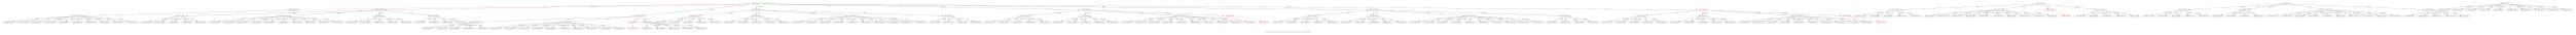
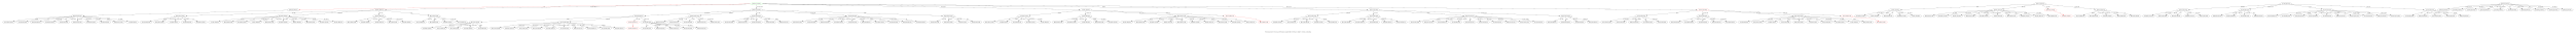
  digraph {
    fontname="PT Serif"
    label="Tree exploration for K=2 arms and M=2 players using Selfish_UCB_Ubar, for depth=3 : 68 leafs, 2 absorbing"
    node [fontname="PT Serif"]
    edge [color=black fontname="PT Serif"]
    n1 [color=green label="[[0/0,0/0], [0/0,0/0]]"]
    n2 [label="[[1/1,0/0], [0/0,0/1]]"]
    n3 [label="[[0/0,0/1], [0/0,0/1]]"]
    n4 [label="[[0/1,0/0], [0/0,0/1]]"]
    n5 [label="[[0/0,0/1], [0/1,0/0]]"]
    n6 [label="[[0/1,0/0], [0/0,1/1]]"]
    n7 [label="[[0/0,1/1], [1/1,0/0]]"]
    n8 [color=red label="[[0/0,1/1], [0/1,0/0]]"]
    n9 [label="[[1/1,1/1], [1/1,0/1]]"]
    n10 [label="[[1/1,1/1], [0/1,0/1]]"]
    n11 [color=red label="[[1/1,0/1], [1/1,0/1]]"]
    n12 [label="[[1/1,0/1], [0/1,0/1]]"]
    n13 [label="[[0/1,0/1], [0/1,0/1]]"]
    n14 [label="[[0/1,0/1], [0/1,0/1]]"]
    n15 [label="[[0/1,1/1], [0/1,0/1]]"]
    n16 [label="[[0/1,1/1], [1/1,0/1]]"]
    n17 [label="[[0/1,0/1], [1/1,0/1]]"]
    n18 [label="[[0/1,0/1], [0/1,0/1]]"]
    n19 [label="[[1/1,0/1], [0/1,1/1]]"]
    n20 [label="[[0/1,0/1], [0/1,1/1]]"]
    n21 [label="[[1/1,0/1], [0/1,0/1]]"]
    n22 [label="[[0/1,0/1], [0/1,1/1]]"]
    n23 [label="[[0/1,0/1], [1/1,1/1]]"]
    n24 [color=red label="[[0/1,1/1], [0/1,1/1]]"]
    n25 [label="[[0/1,1/1], [1/1,1/1]]"]
    n26 [label="[[1/1,1/1], [1/1,0/1]]"]
    n27 [label="[[1/1,1/1], [1/1,1/1]]"]
    n28 [label="[[0/1,1/1], [1/1,0/1]]"]
    n29 [label="[[0/1,1/1], [1/1,1/1]]"]
    n30 [label="[[0/0,0/1], [1/1,0/0]]"]
    n31 [label="[[1/1,0/1], [1/1,1/1]]"]
    n32 [label="[[0/1,0/1], [1/1,1/1]]"]
    n33 [color=red label="[[1/1,0/1], [1/1,0/1]]"]
    n34 [label="[[0/1,0/1], [1/1,0/1]]"]
    n35 [label="[[1/1,0/0], [0/0,1/1]]"]
    n36 [label="[[1/1,0/1], [1/1,1/1]]"]
    n37 [label="[[1/1,0/1], [0/1,1/1]]"]
    n38 [label="[[1/1,1/1], [1/1,1/1]]"]
    n39 [label="[[1/1,1/1], [0/1,1/1]]"]
    n40 [label="[[0/1,1/1], [0/1,0/1]]"]
    n41 [label="[[1/1,1/1], [0/1,0/1]]"]
    n42 [color=red label="[[0/1,1/1], [0/1,1/1]]"]
    n43 [label="[[1/1,1/1], [0/1,1/1]]"]
    n44 [label="[[1/1,2/2], [2/2,0/1]]"]
    n45 [label="[[1/1,2/2], [1/2,0/1]]"]
    n46 [label="[[1/2,1/1], [1/2,0/1]]"]
    n47 [label="[[1/1,1/2], [1/2,0/1]]"]
    n48 [label="[[1/1,1/2], [2/2,0/1]]"]
    n49 [label="[[1/1,2/2], [1/2,0/1]]"]
    n50 [label="[[1/2,1/1], [0/1,0/2]]"]
    n51 [label="[[2/2,1/1], [0/1,0/2]]"]
    n52 [label="[[1/2,1/1], [0/1,1/2]]"]
    n53 [label="[[1/2,1/1], [0/2,0/1]]"]
    n54 [label="[[1/1,1/2], [0/2,0/1]]"]
    n55 [label="[[1/1,1/2], [1/2,0/1]]"]
    n56 [label="[[2/2,1/1], [0/1,1/2]]"]
    n57 [label="[[1/1,2/2], [0/2,0/1]]"]
    n58 [label="[[1/1,1/2], [0/1,0/2]]"]
    n59 [color=red label="[[1/2,0/1], [1/2,0/1]]"]
    n60 [label="[[1/2,0/1], [0/1,1/2]]"]
    n61 [label="[[1/2,0/1], [0/2,0/1]]"]
    n62 [label="[[1/2,0/1], [0/1,0/2]]"]
    n63 [label="[[2/2,0/1], [0/1,1/2]]"]
    n64 [label="[[2/2,0/1], [0/1,0/2]]"]
    n65 [label="[[0/2,0/1], [0/1,0/2]]"]
    n66 [label="[[0/1,0/2], [1/2,0/1]]"]
    n67 [label="[[1/2,0/1], [0/1,1/2]]"]
    n68 [label="[[0/1,1/2], [0/2,0/1]]"]
    n69 [label="[[0/1,1/2], [1/2,0/1]]"]
    n70 [label="[[0/1,0/2], [0/1,0/2]]"]
    n71 [label="[[0/1,0/2], [0/2,0/1]]"]
    n72 [label="[[0/2,0/1], [0/2,0/1]]"]
    n73 [label="[[0/2,0/1], [0/1,1/2]]"]
    n74 [label="[[1/2,0/1], [0/1,0/2]]"]
    n75 [label="[[0/2,0/1], [0/1,0/2]]"]
    n76 [label="[[0/1,0/2], [1/2,0/1]]"]
    n77 [label="[[1/2,0/1], [0/1,1/2]]"]
    n78 [label="[[0/1,1/2], [0/2,0/1]]"]
    n79 [label="[[0/1,1/2], [1/2,0/1]]"]
    n80 [label="[[0/1,0/2], [0/1,0/2]]"]
    n81 [label="[[0/1,0/2], [0/2,0/1]]"]
    n82 [label="[[0/2,0/1], [0/2,0/1]]"]
    n83 [label="[[0/2,0/1], [0/1,1/2]]"]
    n84 [label="[[1/2,0/1], [0/1,0/2]]"]
    n85 [label="[[0/1,2/2], [1/2,0/1]]"]
    n86 [label="[[0/1,1/2], [1/2,0/1]]"]
    n87 [label="[[0/1,1/2], [0/2,0/1]]"]
    n88 [label="[[0/1,1/2], [0/1,0/2]]"]
    n89 [label="[[0/1,2/2], [0/2,0/1]]"]
    n90 [label="[[0/1,1/2], [2/2,0/1]]"]
    n91 [label="[[0/1,2/2], [2/2,0/1]]"]
    n92 [label="[[0/1,2/2], [1/2,0/1]]"]
    n93 [label="[[0/1,1/2], [1/2,0/1]]"]
    n94 [label="[[0/1,1/2], [2/2,0/1]]"]
    n95 [label="[[0/1,0/2], [1/2,0/1]]"]
    n96 [label="[[0/1,1/2], [1/2,0/1]]"]
    n97 [label="[[0/1,0/2], [2/2,0/1]]"]
    n98 [label="[[0/2,0/1], [1/2,0/1]]"]
    n99 [label="[[0/2,0/1], [0/1,0/2]]"]
    n100 [label="[[0/1,0/2], [1/2,0/1]]"]
    n101 [label="[[1/2,0/1], [0/1,1/2]]"]
    n102 [label="[[0/1,1/2], [0/2,0/1]]"]
    n103 [label="[[0/1,1/2], [1/2,0/1]]"]
    n104 [label="[[0/1,0/2], [0/1,0/2]]"]
    n105 [label="[[0/1,0/2], [0/2,0/1]]"]
    n106 [label="[[0/2,0/1], [0/2,0/1]]"]
    n107 [label="[[0/2,0/1], [0/1,1/2]]"]
    n108 [label="[[1/2,0/1], [0/1,0/2]]"]
    n109 [label="[[2/2,0/1], [0/1,1/2]]"]
    n110 [label="[[1/2,0/1], [0/1,2/2]]"]
    n111 [label="[[1/2,0/1], [0/1,1/2]]"]
    n112 [label="[[2/2,0/1], [0/1,2/2]]"]
    n113 [label="[[0/1,0/2], [0/1,1/2]]"]
    n114 [label="[[1/2,0/1], [0/1,2/2]]"]
    n115 [label="[[1/2,0/1], [0/1,1/2]]"]
    n116 [label="[[0/2,0/1], [0/1,1/2]]"]
    n117 [label="[[0/2,0/1], [0/1,2/2]]"]
    n118 [label="[[1/2,0/1], [0/1,1/2]]"]
    n119 [label="[[1/2,0/1], [0/2,0/1]]"]
    n120 [label="[[1/2,0/1], [0/1,0/2]]"]
    n121 [label="[[2/2,0/1], [0/1,1/2]]"]
    n122 [label="[[2/2,0/1], [0/1,0/2]]"]
    n123 [label="[[0/1,0/2], [0/1,1/2]]"]
    n124 [label="[[1/2,0/1], [0/1,2/2]]"]
    n125 [label="[[1/2,0/1], [0/1,1/2]]"]
    n126 [label="[[0/2,0/1], [0/1,1/2]]"]
    n127 [label="[[0/2,0/1], [0/1,2/2]]"]
    n128 [label="[[1/2,0/1], [1/1,1/2]]"]
    n129 [label="[[0/2,0/1], [1/1,1/2]]"]
    n130 [label="[[0/1,0/2], [1/1,1/2]]"]
    n131 [label="[[0/2,0/1], [1/1,2/2]]"]
    n132 [label="[[0/1,0/2], [1/2,1/1]]"]
    n133 [label="[[1/2,0/1], [1/1,2/2]]"]
    n134 [label="[[0/1,1/2], [1/2,1/1]]"]
    n135 [label="[[0/2,0/1], [1/2,1/1]]"]
    n136 [label="[[0/1,1/2], [2/2,1/1]]"]
    n137 [label="[[0/1,0/2], [2/2,1/1]]"]
    n138 [color=red label="[[0/1,1/2], [0/1,1/2]]"]
    n139 [label="[[0/1,1/2], [1/2,1/1]]"]
    n140 [label="[[0/1,1/2], [2/2,1/1]]"]
    n141 [label="[[0/1,1/2], [1/1,1/2]]"]
    n142 [label="[[0/1,2/2], [2/2,1/1]]"]
    n143 [label="[[0/1,2/2], [1/2,1/1]]"]
    n144 [label="[[1/1,2/2], [2/2,0/1]]"]
    n145 [label="[[1/1,2/2], [1/2,0/1]]"]
    n146 [label="[[1/2,1/1], [1/2,0/1]]"]
    n147 [label="[[1/1,1/2], [1/2,0/1]]"]
    n148 [label="[[1/1,1/2], [2/2,0/1]]"]
    n149 [label="[[1/1,1/2], [2/2,1/1]]"]
    n150 [label="[[1/1,2/2], [2/2,1/1]]"]
    n151 [label="[[1/1,1/2], [1/1,1/2]]"]
    n152 [label="[[1/2,1/1], [1/1,2/2]]"]
    n153 [label="[[1/1,2/2], [1/2,1/1]]"]
    n154 [label="[[2/2,1/1], [1/1,1/2]]"]
    n155 [label="[[1/2,1/1], [1/2,1/1]]"]
    n156 [label="[[1/1,1/2], [1/2,1/1]]"]
    n157 [label="[[2/2,1/1], [1/1,2/2]]"]
    n158 [label="[[1/2,1/1], [1/1,1/2]]"]
    n159 [label="[[0/1,1/2], [2/2,0/1]]"]
    n160 [label="[[0/1,2/2], [2/2,0/1]]"]
    n161 [label="[[0/1,2/2], [1/2,0/1]]"]
    n162 [label="[[0/1,1/2], [1/2,0/1]]"]
    n163 [label="[[0/1,1/2], [1/2,1/1]]"]
    n164 [label="[[0/1,1/2], [2/2,1/1]]"]
    n165 [label="[[0/1,1/2], [1/1,1/2]]"]
    n166 [label="[[0/1,2/2], [2/2,1/1]]"]
    n167 [label="[[0/1,2/2], [1/2,1/1]]"]
    n168 [label="[[0/1,0/1], [0/1,0/1]]"]
    n169 [label="[[0/2,0/1], [0/1,0/2]]"]
    n170 [label="[[0/1,0/2], [1/2,0/1]]"]
    n171 [label="[[1/2,0/1], [0/1,1/2]]"]
    n172 [label="[[0/1,1/2], [0/2,0/1]]"]
    n173 [label="[[0/1,1/2], [1/2,0/1]]"]
    n174 [label="[[0/1,0/2], [0/1,0/2]]"]
    n175 [label="[[0/1,0/2], [0/2,0/1]]"]
    n176 [label="[[0/2,0/1], [0/2,0/1]]"]
    n177 [label="[[0/2,0/1], [0/1,1/2]]"]
    n178 [label="[[1/2,0/1], [0/1,0/2]]"]
    n179 [label="[[1/2,0/1], [1/1,1/2]]"]
    n180 [label="[[2/2,0/1], [1/1,2/2]]"]
    n181 [label="[[1/2,0/1], [1/2,1/1]]"]
    n182 [label="[[2/2,0/1], [1/1,1/2]]"]
    n183 [label="[[1/2,0/1], [1/1,2/2]]"]
    n184 [label="[[1/2,0/1], [1/1,1/2]]"]
    n185 [label="[[0/2,0/1], [1/1,1/2]]"]
    n186 [label="[[0/1,0/2], [1/1,1/2]]"]
    n187 [label="[[0/2,0/1], [1/1,2/2]]"]
    n188 [label="[[0/1,0/2], [1/2,1/1]]"]
    n189 [label="[[1/2,0/1], [1/1,2/2]]"]
    n190 [label="[[0/1,1/2], [1/2,1/1]]"]
    n191 [label="[[0/2,0/1], [1/2,1/1]]"]
    n192 [label="[[0/1,1/2], [2/2,1/1]]"]
    n193 [label="[[0/1,0/2], [2/2,1/1]]"]
    n194 [color=red label="[[1/2,0/1], [1/2,0/1]]"]
    n195 [label="[[0/1,1/2], [2/2,0/1]]"]
    n196 [label="[[0/1,0/2], [1/2,0/1]]"]
    n197 [label="[[0/1,1/2], [1/2,0/1]]"]
    n198 [label="[[0/1,0/2], [2/2,0/1]]"]
    n199 [label="[[0/2,0/1], [1/2,0/1]]"]
    n200 [label="[[1/2,0/1], [1/1,1/2]]"]
    n201 [label="[[2/2,0/1], [1/1,2/2]]"]
    n202 [label="[[1/2,0/1], [1/2,1/1]]"]
    n203 [label="[[2/2,0/1], [1/1,1/2]]"]
    n204 [label="[[1/2,0/1], [1/1,2/2]]"]
    n205 [label="[[2/2,0/1], [0/1,1/2]]"]
    n206 [label="[[1/2,0/1], [0/1,2/2]]"]
    n207 [label="[[1/2,0/1], [0/1,1/2]]"]
    n208 [label="[[2/2,0/1], [0/1,2/2]]"]
    n209 [label="[[1/1,1/2], [2/2,1/1]]"]
    n210 [label="[[1/1,2/2], [2/2,1/1]]"]
    n211 [label="[[1/1,1/2], [1/1,1/2]]"]
    n212 [label="[[1/2,1/1], [1/1,2/2]]"]
    n213 [label="[[1/1,2/2], [1/2,1/1]]"]
    n214 [label="[[2/2,1/1], [1/1,1/2]]"]
    n215 [label="[[1/2,1/1], [1/2,1/1]]"]
    n216 [label="[[1/1,1/2], [1/2,1/1]]"]
    n217 [label="[[2/2,1/1], [1/1,2/2]]"]
    n218 [label="[[1/2,1/1], [1/1,1/2]]"]
    n219 [label="[[1/1,1/2], [0/1,1/2]]"]
    n220 [label="[[1/2,1/1], [0/1,2/2]]"]
    n221 [label="[[1/2,1/1], [0/1,1/2]]"]
    n222 [label="[[2/2,1/1], [0/1,1/2]]"]
    n223 [label="[[2/2,1/1], [0/1,2/2]]"]
    n224 [label="[[0/1,2/2], [1/2,0/1]]"]
    n225 [label="[[0/1,1/2], [1/2,0/1]]"]
    n226 [label="[[0/1,1/2], [0/2,0/1]]"]
    n227 [label="[[0/1,1/2], [0/1,0/2]]"]
    n228 [label="[[0/1,2/2], [0/2,0/1]]"]
    n229 [label="[[1/1,2/2], [1/2,0/1]]"]
    n230 [label="[[1/2,1/1], [0/1,0/2]]"]
    n231 [label="[[2/2,1/1], [0/1,0/2]]"]
    n232 [label="[[1/2,1/1], [0/1,1/2]]"]
    n233 [label="[[1/2,1/1], [0/2,0/1]]"]
    n234 [label="[[1/1,1/2], [0/2,0/1]]"]
    n235 [label="[[1/1,1/2], [1/2,0/1]]"]
    n236 [label="[[2/2,1/1], [0/1,1/2]]"]
    n237 [label="[[1/1,2/2], [0/2,0/1]]"]
    n238 [label="[[1/1,1/2], [0/1,0/2]]"]
    n239 [color=red label="[[0/1,1/2], [0/1,1/2]]"]
    n240 [label="[[1/1,1/2], [0/1,1/2]]"]
    n241 [label="[[1/2,1/1], [0/1,2/2]]"]
    n242 [label="[[1/2,1/1], [0/1,1/2]]"]
    n243 [label="[[2/2,1/1], [0/1,1/2]]"]
    n244 [label="[[2/2,1/1], [0/1,2/2]]"]
-   n1 -> n2 [label="µ1(1-µ2)/4"]
+   n5 -> n2 [label="µ1(1-µ2)/4"]
    n1 -> n3 [color=red label="1/4"]
    n1 -> n4 [label="(1-µ1)(1-µ2)/4"]
    n1 -> n5 [label="(1-µ1)(1-µ2)/4"]
    n1 -> n6 [label="µ2(1-µ1)/4"]
    n1 -> n7 [label="µ1µ2/4"]
    n1 -> n8 [label="µ2(1-µ1)/4"]
    n2 -> n9 [label="µ1µ2"]
    n2 -> n10 [label="µ2(1-µ1)"]
    n2 -> n11 [label="µ1(1-µ2)"]
    n2 -> n12 [label="(1-µ1)(1-µ2)"]
    n3 -> n13 [label=1]
    n4 -> n14 [label="(1-µ1)(1-µ2)"]
    n4 -> n15 [label="µ2(1-µ1)"]
    n4 -> n16 [label="µ1µ2"]
    n4 -> n17 [label="µ1(1-µ2)"]
    n5 -> n18 [label="(1-µ1)(1-µ2)"]
    n5 -> n19 [label="µ1µ2"]
    n5 -> n20 [label="µ2(1-µ1)"]
    n5 -> n21 [label="µ1(1-µ2)"]
    n6 -> n22 [label="(1-µ1)(1-µ2)"]
    n6 -> n23 [label="µ1(1-µ2)"]
    n6 -> n24 [label="µ2(1-µ1)"]
    n6 -> n25 [label="µ1µ2"]
    n7 -> n26 [label="µ1(1-µ2)"]
    n7 -> n27 [label="µ1µ2"]
    n7 -> n28 [label="(1-µ1)(1-µ2)"]
    n7 -> n29 [label="µ2(1-µ1)"]
    n8 -> n40 [label="(1-µ1)(1-µ2)"]
    n8 -> n41 [label="µ1(1-µ2)"]
    n8 -> n42 [label="µ2(1-µ1)"]
    n8 -> n43 [label="µ1µ2"]
    n9 -> n44 [label="µ1µ2/2"]
    n9 -> n45 [label="µ2(1-µ1)/2"]
    n9 -> n46 [label="1/2"]
    n9 -> n47 [label="(1-µ1)(1-µ2)/2"]
    n9 -> n48 [label="µ1(1-µ2)/2"]
    n10 -> n49 [label="µ1µ2/4"]
    n10 -> n50 [label="(1-µ1)(1-µ2)/4"]
    n10 -> n51 [label="µ1(1-µ2)/4"]
    n10 -> n52 [label="µ2(1-µ1)/4"]
    n10 -> n53 [label="1/4"]
    n10 -> n54 [label="(1-µ1)(1-µ2)/4"]
    n10 -> n55 [label="µ1(1-µ2)/4"]
    n10 -> n56 [label="µ1µ2/4"]
    n10 -> n57 [label="µ2(1-µ1)/4"]
    n10 -> n58 [label="1/4"]
    n11 -> n59 [color=red label=1]
    n12 -> n60 [label="µ2(1-µ1)/2"]
    n12 -> n61 [label="1/2"]
    n12 -> n62 [label="(1-µ1)(1-µ2)/2"]
    n12 -> n63 [label="µ1µ2/2"]
    n12 -> n64 [label="µ1(1-µ2)/2"]
    n13 -> n65 [label="(1-µ1)(1-µ2)/4"]
    n13 -> n66 [label="µ1(1-µ2)/4"]
    n13 -> n67 [label="µ1µ2/4"]
    n13 -> n68 [label="µ2(1-µ1)/4"]
    n13 -> n69 [label="µ1µ2/4"]
    n13 -> n70 [label="1/4"]
    n13 -> n71 [label="(1-µ1)(1-µ2)/4"]
    n13 -> n72 [label="1/4"]
    n13 -> n73 [label="µ2(1-µ1)/4"]
    n13 -> n74 [label="µ1(1-µ2)/4"]
    n14 -> n75 [label="(1-µ1)(1-µ2)/4"]
    n14 -> n76 [label="µ1(1-µ2)/4"]
    n14 -> n77 [label="µ1µ2/4"]
    n14 -> n78 [label="µ2(1-µ1)/4"]
    n14 -> n79 [label="µ1µ2/4"]
    n14 -> n80 [label="1/4"]
    n14 -> n81 [label="(1-µ1)(1-µ2)/4"]
    n14 -> n82 [label="1/4"]
    n14 -> n83 [label="µ2(1-µ1)/4"]
    n14 -> n84 [label="µ1(1-µ2)/4"]
    n15 -> n85 [label="µ1µ2/2"]
    n15 -> n86 [label="µ1(1-µ2)/2"]
    n15 -> n87 [label="(1-µ1)(1-µ2)/2"]
    n15 -> n88 [label="1/2"]
    n15 -> n89 [label="µ2(1-µ1)/2"]
    n16 -> n90 [label="µ1(1-µ2)"]
    n16 -> n91 [label="µ1µ2"]
    n16 -> n92 [label="µ2(1-µ1)"]
    n16 -> n93 [label="(1-µ1)(1-µ2)"]
    n17 -> n94 [label="µ1µ2/2"]
    n17 -> n95 [label="(1-µ1)(1-µ2)/2"]
    n17 -> n96 [label="µ2(1-µ1)/2"]
    n17 -> n97 [label="µ1(1-µ2)/2"]
    n17 -> n98 [label="1/2"]
    n18 -> n99 [label="(1-µ1)(1-µ2)/4"]
    n18 -> n100 [label="µ1(1-µ2)/4"]
    n18 -> n101 [label="µ1µ2/4"]
    n18 -> n102 [label="µ2(1-µ1)/4"]
    n18 -> n103 [label="µ1µ2/4"]
    n18 -> n104 [label="1/4"]
    n18 -> n105 [label="(1-µ1)(1-µ2)/4"]
    n18 -> n106 [label="1/4"]
    n18 -> n107 [label="µ2(1-µ1)/4"]
    n18 -> n108 [label="µ1(1-µ2)/4"]
    n19 -> n109 [label="µ1(1-µ2)"]
    n19 -> n110 [label="µ2(1-µ1)"]
    n19 -> n111 [label="(1-µ1)(1-µ2)"]
    n19 -> n112 [label="µ1µ2"]
    n20 -> n113 [label="1/2"]
    n20 -> n114 [label="µ1µ2/2"]
    n20 -> n115 [label="µ1(1-µ2)/2"]
    n20 -> n116 [label="(1-µ1)(1-µ2)/2"]
    n20 -> n117 [label="µ2(1-µ1)/2"]
    n21 -> n118 [label="µ2(1-µ1)/2"]
    n21 -> n119 [label="1/2"]
    n21 -> n120 [label="(1-µ1)(1-µ2)/2"]
    n21 -> n121 [label="µ1µ2/2"]
    n21 -> n122 [label="µ1(1-µ2)/2"]
    n22 -> n123 [label="1/2"]
    n22 -> n124 [label="µ1µ2/2"]
    n22 -> n125 [label="µ1(1-µ2)/2"]
    n22 -> n126 [label="(1-µ1)(1-µ2)/2"]
    n22 -> n127 [label="µ2(1-µ1)/2"]
    n23 -> n128 [label="µ1(1-µ2)/4"]
    n23 -> n129 [label="(1-µ1)(1-µ2)/4"]
    n23 -> n130 [label="1/4"]
    n23 -> n131 [label="µ2(1-µ1)/4"]
    n23 -> n132 [label="(1-µ1)(1-µ2)/4"]
    n23 -> n133 [label="µ1µ2/4"]
    n23 -> n134 [label="µ2(1-µ1)/4"]
    n23 -> n135 [label="1/4"]
    n23 -> n136 [label="µ1µ2/4"]
    n23 -> n137 [label="µ1(1-µ2)/4"]
    n24 -> n138 [color=red label=1]
    n25 -> n139 [label="(1-µ1)(1-µ2)/2"]
    n25 -> n140 [label="µ1(1-µ2)/2"]
    n25 -> n141 [label="1/2"]
    n25 -> n142 [label="µ1µ2/2"]
    n25 -> n143 [label="µ2(1-µ1)/2"]
    n26 -> n144 [label="µ1µ2/2"]
    n26 -> n145 [label="µ2(1-µ1)/2"]
    n26 -> n146 [label="1/2"]
    n26 -> n147 [label="(1-µ1)(1-µ2)/2"]
    n26 -> n148 [label="µ1(1-µ2)/2"]
    n27 -> n149 [label="µ1(1-µ2)/4"]
    n27 -> n150 [label="µ1µ2/4"]
    n27 -> n151 [label="1/4"]
    n27 -> n152 [label="µ2(1-µ1)/4"]
    n27 -> n153 [label="µ2(1-µ1)/4"]
    n27 -> n154 [label="µ1(1-µ2)/4"]
    n27 -> n155 [label="1/4"]
    n27 -> n156 [label="(1-µ1)(1-µ2)/4"]
    n27 -> n157 [label="µ1µ2/4"]
    n27 -> n158 [label="(1-µ1)(1-µ2)/4"]
    n28 -> n159 [label="µ1(1-µ2)"]
    n28 -> n160 [label="µ1µ2"]
    n28 -> n161 [label="µ2(1-µ1)"]
    n28 -> n162 [label="(1-µ1)(1-µ2)"]
    n29 -> n163 [label="(1-µ1)(1-µ2)/2"]
    n29 -> n164 [label="µ1(1-µ2)/2"]
    n29 -> n165 [label="1/2"]
    n29 -> n166 [label="µ1µ2/2"]
    n29 -> n167 [label="µ2(1-µ1)/2"]
    n30 -> n31 [label="µ1µ2"]
    n30 -> n32 [label="µ2(1-µ1)"]
    n30 -> n33 [label="µ1(1-µ2)"]
    n30 -> n34 [label="(1-µ1)(1-µ2)"]
    n31 -> n179 [label="(1-µ1)(1-µ2)/2"]
    n31 -> n180 [label="µ1µ2/2"]
    n31 -> n181 [label="1/2"]
    n31 -> n182 [label="µ1(1-µ2)/2"]
    n31 -> n183 [label="µ2(1-µ1)/2"]
    n32 -> n184 [label="µ1(1-µ2)/4"]
    n32 -> n185 [label="(1-µ1)(1-µ2)/4"]
    n32 -> n186 [label="1/4"]
    n32 -> n187 [label="µ2(1-µ1)/4"]
    n32 -> n188 [label="(1-µ1)(1-µ2)/4"]
    n32 -> n189 [label="µ1µ2/4"]
    n32 -> n190 [label="µ2(1-µ1)/4"]
    n32 -> n191 [label="1/4"]
    n32 -> n192 [label="µ1µ2/4"]
    n32 -> n193 [label="µ1(1-µ2)/4"]
    n33 -> n194 [color=red label=1]
    n34 -> n195 [label="µ1µ2/2"]
    n34 -> n196 [label="(1-µ1)(1-µ2)/2"]
    n34 -> n197 [label="µ2(1-µ1)/2"]
    n34 -> n198 [label="µ1(1-µ2)/2"]
    n34 -> n199 [label="1/2"]
    n35 -> n36 [label="µ1(1-µ2)"]
    n35 -> n37 [label="(1-µ1)(1-µ2)"]
    n35 -> n38 [label="µ1µ2"]
    n35 -> n39 [label="µ2(1-µ1)"]
    n36 -> n200 [label="(1-µ1)(1-µ2)/2"]
    n36 -> n201 [label="µ1µ2/2"]
    n36 -> n202 [label="1/2"]
    n36 -> n203 [label="µ1(1-µ2)/2"]
    n36 -> n204 [label="µ2(1-µ1)/2"]
    n37 -> n205 [label="µ1(1-µ2)"]
    n37 -> n206 [label="µ2(1-µ1)"]
    n37 -> n207 [label="(1-µ1)(1-µ2)"]
    n37 -> n208 [label="µ1µ2"]
    n38 -> n209 [label="µ1(1-µ2)/4"]
    n38 -> n210 [label="µ1µ2/4"]
    n38 -> n211 [label="1/4"]
    n38 -> n212 [label="µ2(1-µ1)/4"]
    n38 -> n213 [label="µ2(1-µ1)/4"]
    n38 -> n214 [label="µ1(1-µ2)/4"]
    n38 -> n215 [label="1/4"]
    n38 -> n216 [label="(1-µ1)(1-µ2)/4"]
    n38 -> n217 [label="µ1µ2/4"]
    n38 -> n218 [label="(1-µ1)(1-µ2)/4"]
    n39 -> n219 [label="1/2"]
    n39 -> n220 [label="µ2(1-µ1)/2"]
    n39 -> n221 [label="(1-µ1)(1-µ2)/2"]
    n39 -> n222 [label="µ1(1-µ2)/2"]
    n39 -> n223 [label="µ1µ2/2"]
    n40 -> n224 [label="µ1µ2/2"]
    n40 -> n225 [label="µ1(1-µ2)/2"]
    n40 -> n226 [label="(1-µ1)(1-µ2)/2"]
    n40 -> n227 [label="1/2"]
    n40 -> n228 [label="µ2(1-µ1)/2"]
    n41 -> n229 [label="µ1µ2/4"]
    n41 -> n230 [label="(1-µ1)(1-µ2)/4"]
    n41 -> n231 [label="µ1(1-µ2)/4"]
    n41 -> n232 [label="µ2(1-µ1)/4"]
    n41 -> n233 [label="1/4"]
    n41 -> n234 [label="(1-µ1)(1-µ2)/4"]
    n41 -> n235 [label="µ1(1-µ2)/4"]
    n41 -> n236 [label="µ1µ2/4"]
    n41 -> n237 [label="µ2(1-µ1)/4"]
    n41 -> n238 [label="1/4"]
    n42 -> n239 [color=red label=1]
    n43 -> n240 [label="1/2"]
    n43 -> n241 [label="µ2(1-µ1)/2"]
    n43 -> n242 [label="(1-µ1)(1-µ2)/2"]
    n43 -> n243 [label="µ1(1-µ2)/2"]
    n43 -> n244 [label="µ1µ2/2"]
    n168 -> n169 [label="(1-µ1)(1-µ2)/4"]
    n168 -> n170 [label="µ1(1-µ2)/4"]
    n168 -> n171 [label="µ1µ2/4"]
    n168 -> n172 [label="µ2(1-µ1)/4"]
    n168 -> n173 [label="µ1µ2/4"]
    n168 -> n174 [label="1/4"]
    n168 -> n175 [label="(1-µ1)(1-µ2)/4"]
    n168 -> n176 [label="1/4"]
    n168 -> n177 [label="µ2(1-µ1)/4"]
    n168 -> n178 [label="µ1(1-µ2)/4"]
  }
